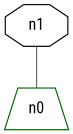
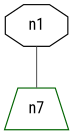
  graph {
    fontname="Roboto Condensed"
    node [fontname="Roboto Condensed"]
-   n0 [ipdests="127.129.92.19" color=darkgreen shape=trapezium]
+   n0 [ipdests="127.129.92.19" color=darkgreen shape=trapezium label=n7]
    n1 [ipdests="127.126.151.10" color=black shape=octagon]
    n1 -- n0 [capacity=10000000 delay=0.01 weight=10 color=gray40 fontname="Roboto Condensed"]
  }
